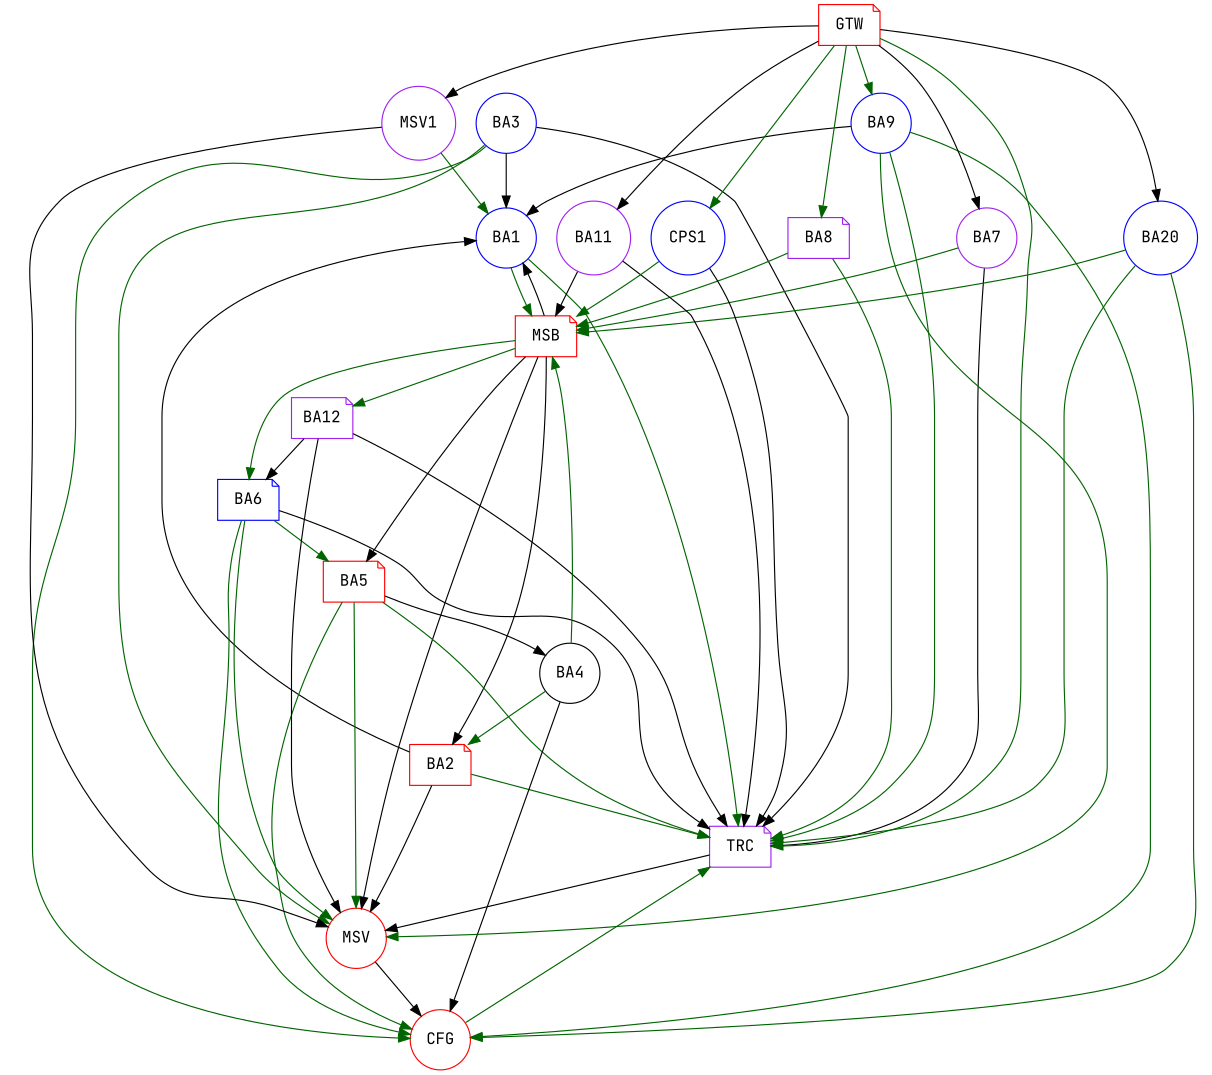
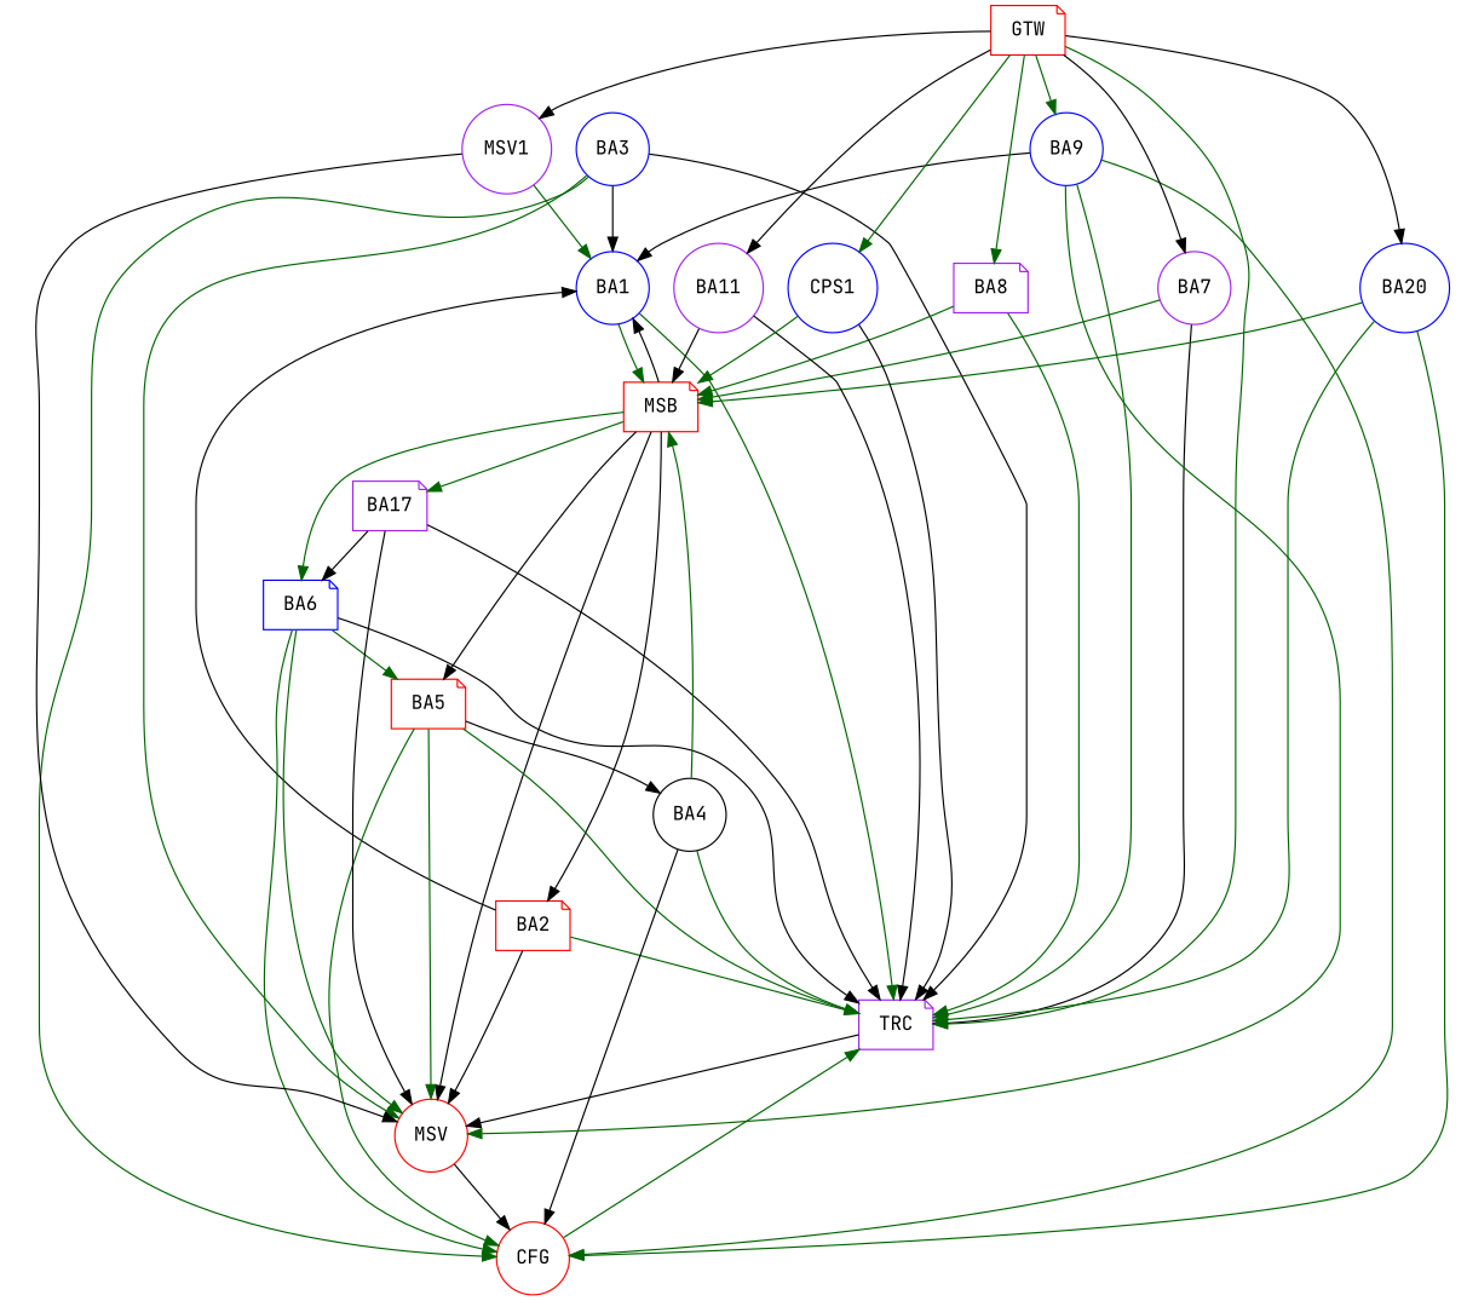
  strict digraph {
    fontname="JetBrains Mono"
    node [color=blue fontname="JetBrains Mono" shape=circle]
    edge [color=darkgreen fontname="JetBrains Mono"]
    n1 [label=BA1]
    n2 [color=red label=MSB shape=note]
    n3 [color=purple label=TRC shape=note]
    n4 [color=red label=BA2 shape=note]
    n5 [color=red label=MSV]
    n6 [color=red label=BA5 shape=note]
    n7 [label=BA6 shape=note]
-   n8 [color=purple label=BA12 shape=note]
+   n8 [color=purple label=BA17 shape=note]
    n9 [color=red label=CFG]
    n10 [label=BA3]
    n11 [color=black label=BA4]
    n12 [color=purple label=BA7]
    n13 [color=purple label=BA8 shape=note]
    n14 [label=BA9]
    n15 [label=BA20]
    n16 [color=purple label=BA11]
    n17 [label=CPS1]
    n18 [color=red label=GTW shape=note]
    n19 [color=purple label=MSV1]
    n1 -> n2
    n1 -> n3
    n2 -> n1 [color=black]
    n2 -> n4 [color=black]
    n2 -> n5 [color=black]
    n2 -> n6 [color=black]
    n2 -> n7
    n2 -> n8
    n3 -> n5 [color=black]
    n4 -> n1 [color=black]
    n4 -> n3
    n4 -> n5 [color=black]
    n5 -> n9 [color=black]
    n6 -> n3
    n6 -> n5
    n6 -> n9
    n6 -> n11 [color=black]
    n7 -> n3 [color=black]
    n7 -> n5
    n7 -> n6
    n7 -> n9
    n8 -> n3 [color=black]
    n8 -> n5 [color=black]
    n8 -> n7 [color=black]
    n9 -> n3
    n10 -> n1 [color=black]
    n10 -> n3 [color=black]
    n10 -> n5
    n10 -> n9
    n11 -> n2
-   n11 -> n4
+   n11 -> n3
    n11 -> n9 [color=black]
    n12 -> n2
    n12 -> n3 [color=black]
    n13 -> n2
    n13 -> n3
    n14 -> n1 [color=black]
    n14 -> n3
    n14 -> n5
    n14 -> n9
    n15 -> n2
    n15 -> n3
    n15 -> n9
    n16 -> n2 [color=black]
    n16 -> n3 [color=black]
    n17 -> n2
    n17 -> n3 [color=black]
    n18 -> n3
    n18 -> n12 [color=black]
    n18 -> n13
    n18 -> n14
    n18 -> n15 [color=black]
    n18 -> n16 [color=black]
    n18 -> n17
    n18 -> n19 [color=black]
    n19 -> n1
    n19 -> n5 [color=black]
  }
